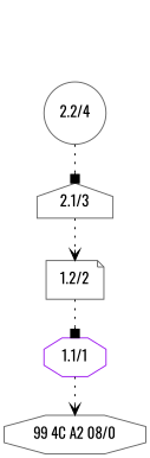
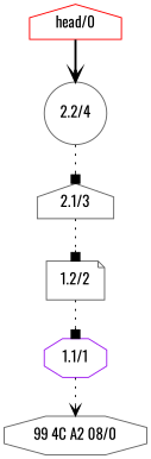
  digraph {
    fontname=Oswald
    nodesep=1.0
    node [color=gray40 fontname=Oswald shape=house]
    edge [arrowhead=box fontname=Oswald style=dotted]
+   n1 [color=red label="head/0"]
    n2 [label="2.2/4" shape=circle]
    n3 [label="2.1/3"]
    n4 [label="1.2/2" shape=note]
    n5 [color=purple label="1.1/1" shape=octagon]
    n6 [label="99 4C A2 08/0" shape=octagon]
+   n1 -> n2 [arrowhead=vee style=bold]
    n2 -> n3
-   n3 -> n4 [arrowhead=vee]
+   n3 -> n4
    n4 -> n5
    n5 -> n6 [arrowhead=vee]
  }
